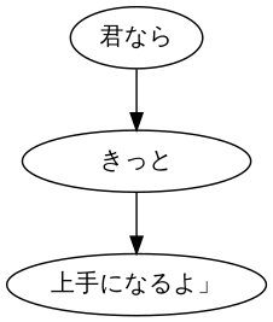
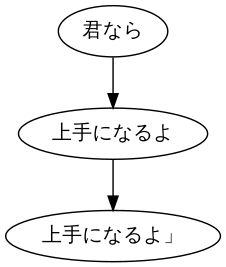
  digraph {
    n1 [label="君なら"]
-   n2 [label="きっと"]
+   n2 [label="上手になるよ"]
    n3 [label="上手になるよ」"]
    n1 -> n2
    n2 -> n3
  }
